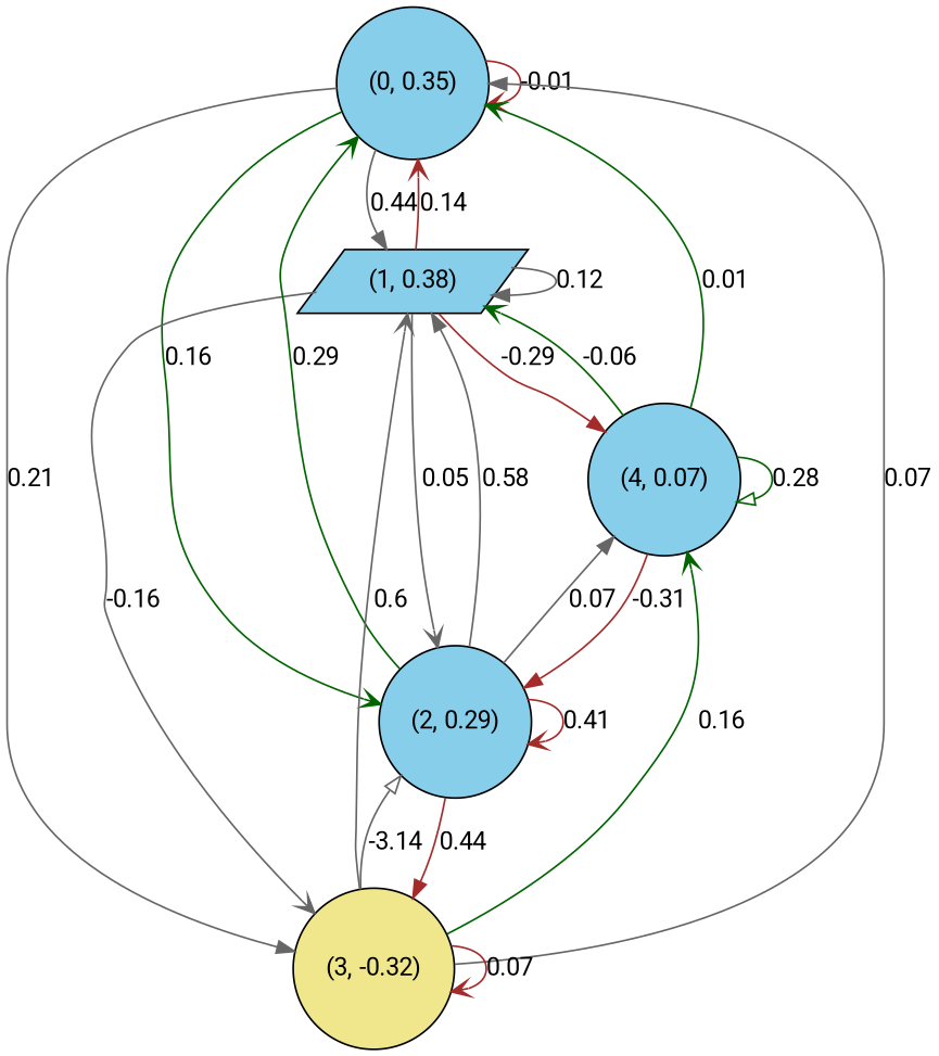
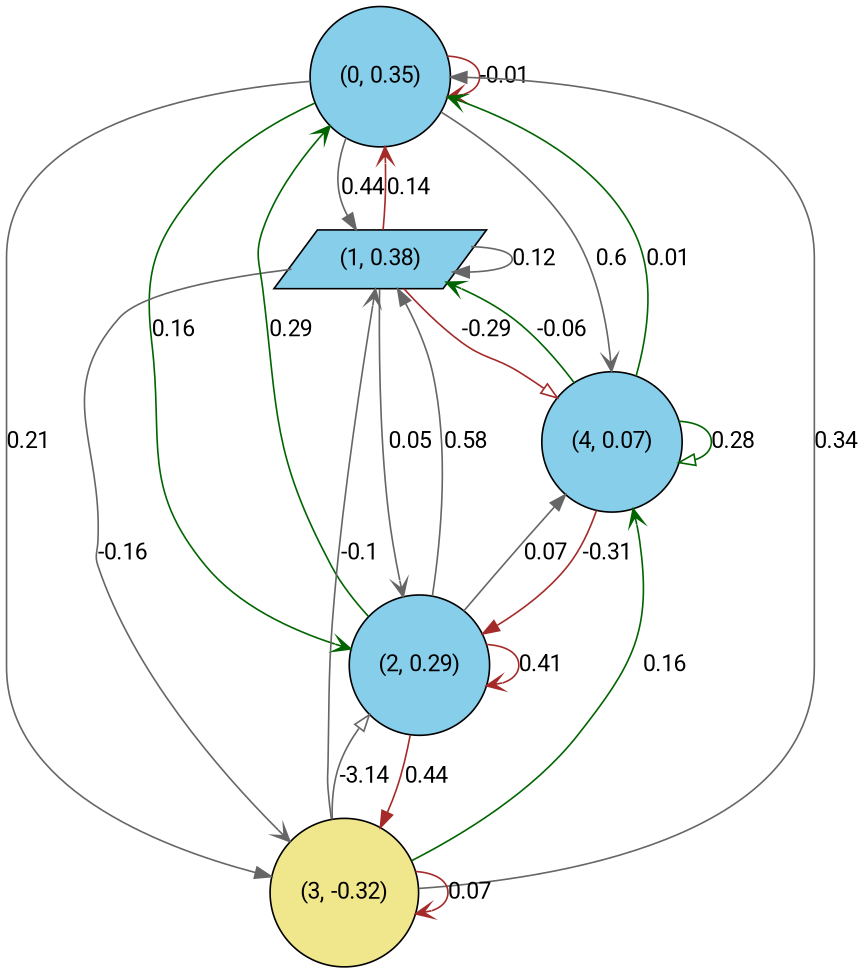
  digraph {
    fontname=Roboto
    node [fillcolor=skyblue fontname=Roboto shape=circle style=filled]
    edge [arrowhead=vee color=gray40 fontname=Roboto]
    n1 [label="(0, 0.35)"]
    n2 [label="(1, 0.38)" shape=parallelogram]
    n3 [label="(2, 0.29)"]
    n4 [fillcolor=khaki label="(3, -0.32)"]
    n5 [label="(4, 0.07)"]
    n1 -> n1 [color=brown label=-0.01]
    n1 -> n2 [arrowhead=normal label=0.44]
    n1 -> n3 [color=darkgreen label=0.16]
    n1 -> n4 [arrowhead=normal label=0.21]
+   n1 -> n5 [label=0.6]
    n2 -> n1 [color=brown label=0.14]
    n2 -> n2 [arrowhead=normal label=0.12]
    n2 -> n3 [label=0.05]
    n2 -> n4 [label=-0.16]
-   n2 -> n5 [arrowhead=normal color=brown label=-0.29]
+   n2 -> n5 [arrowhead=onormal color=brown label=-0.29]
    n3 -> n1 [color=darkgreen label=0.29]
    n3 -> n2 [arrowhead=normal label=0.58]
    n3 -> n3 [color=brown label=0.41]
    n3 -> n4 [arrowhead=normal color=brown label=0.44]
    n3 -> n5 [arrowhead=normal label=0.07]
-   n4 -> n1 [arrowhead=normal label=0.07]
-   n4 -> n2 [label=0.6]
+   n4 -> n1 [arrowhead=normal label=0.34]
+   n4 -> n2 [label=-0.1]
    n4 -> n3 [arrowhead=onormal label=-3.14]
    n4 -> n4 [color=brown label=0.07]
    n4 -> n5 [color=darkgreen label=0.16]
    n5 -> n1 [color=darkgreen label=0.01]
    n5 -> n2 [color=darkgreen label=-0.06]
    n5 -> n3 [arrowhead=normal color=brown label=-0.31]
    n5 -> n5 [arrowhead=onormal color=darkgreen label=0.28]
  }
